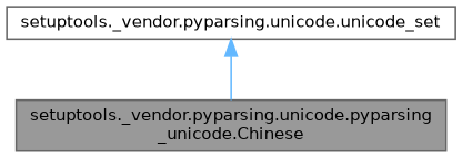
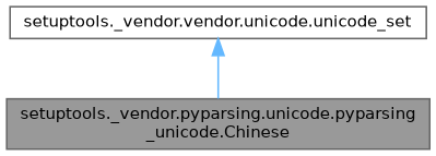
  digraph {
    node [color=gray40 fontname=Helvetica fontsize=10 shape=box style=filled]
    n1 [fillcolor=grey60 fontcolor=black height=0.2 label="setuptools._vendor.pyparsing.unicode.pyparsing\l_unicode.Chinese" width=0.4]
-   n2 [fillcolor=white height=0.2 label="setuptools._vendor.pyparsing.unicode.unicode_set" width=0.4]
+   n2 [fillcolor=white height=0.2 label="setuptools._vendor.vendor.unicode.unicode_set" width=0.4]
    n2 -> n1 [color=steelblue1 dir=back fontname=Helvetica fontsize=10 labelfontname=Helvetica labelfontsize=10 style=solid]
  }
